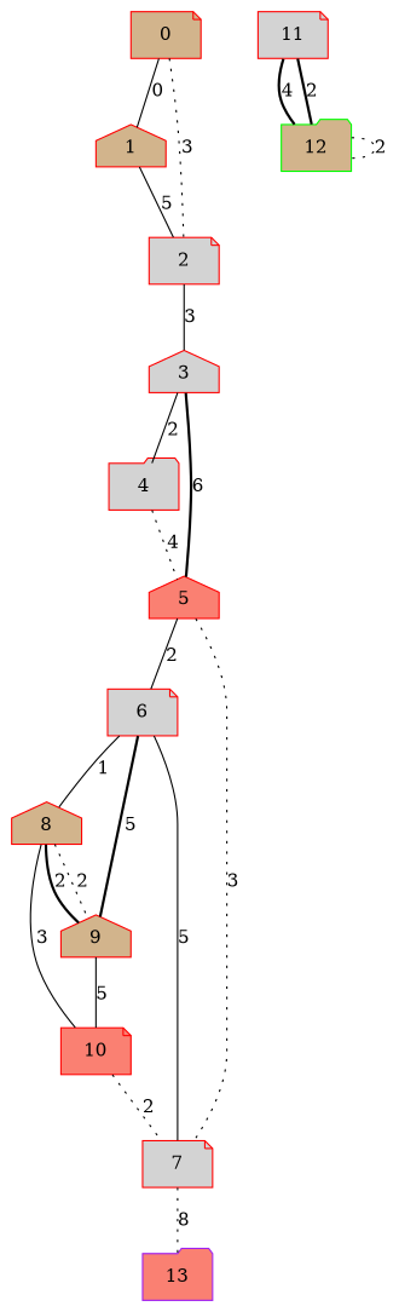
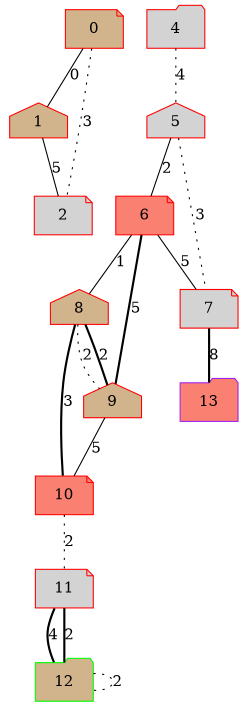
  graph {
    node [color=red fillcolor=tan shape=note style=filled weight=1]
    edge [style=solid]
    1 [shape=house]
    0
    2 [fillcolor=lightgrey]
-   3 [fillcolor=lightgrey shape=house]
    4 [fillcolor=lightgrey shape=folder]
-   5 [fillcolor=salmon shape=house]
-   6 [fillcolor=lightgrey]
+   5 [fillcolor=lightgrey shape=house]
+   6 [fillcolor=salmon]
    7 [fillcolor=lightgrey]
    8 [shape=house]
    9 [shape=house]
    13 [color=purple fillcolor=salmon shape=folder weight=4]
    10 [fillcolor=salmon]
    11 [fillcolor=lightgrey]
    12 [color=green shape=folder weight=2]
    1 -- 2 [label=5]
    0 -- 1 [label=0]
    0 -- 2 [label=3 style=dotted]
-   2 -- 3 [label=3]
-   3 -- 4 [label=2]
-   3 -- 5 [label=6 style=bold]
    4 -- 5 [label=4 style=dotted]
    5 -- 6 [label=2]
    5 -- 7 [label=3 style=dotted]
    6 -- 7 [label=5]
    6 -- 8 [label=1]
    6 -- 9 [label=5 style=bold]
-   7 -- 13 [label=8 style=dotted]
+   7 -- 13 [label=8 style=bold]
    8 -- 9 [label=2 style=bold]
    8 -- 9 [label=2 style=dotted]
-   8 -- 10 [label=3]
+   8 -- 10 [label=3 style=bold]
    9 -- 10 [label=5]
-   10 -- 7 [label=2 style=dotted]
+   10 -- 11 [label=2 style=dotted]
    11 -- 12 [label=4 style=bold]
    11 -- 12 [label=2 style=bold]
    12 -- 12 [label=2 style=dotted]
  }
